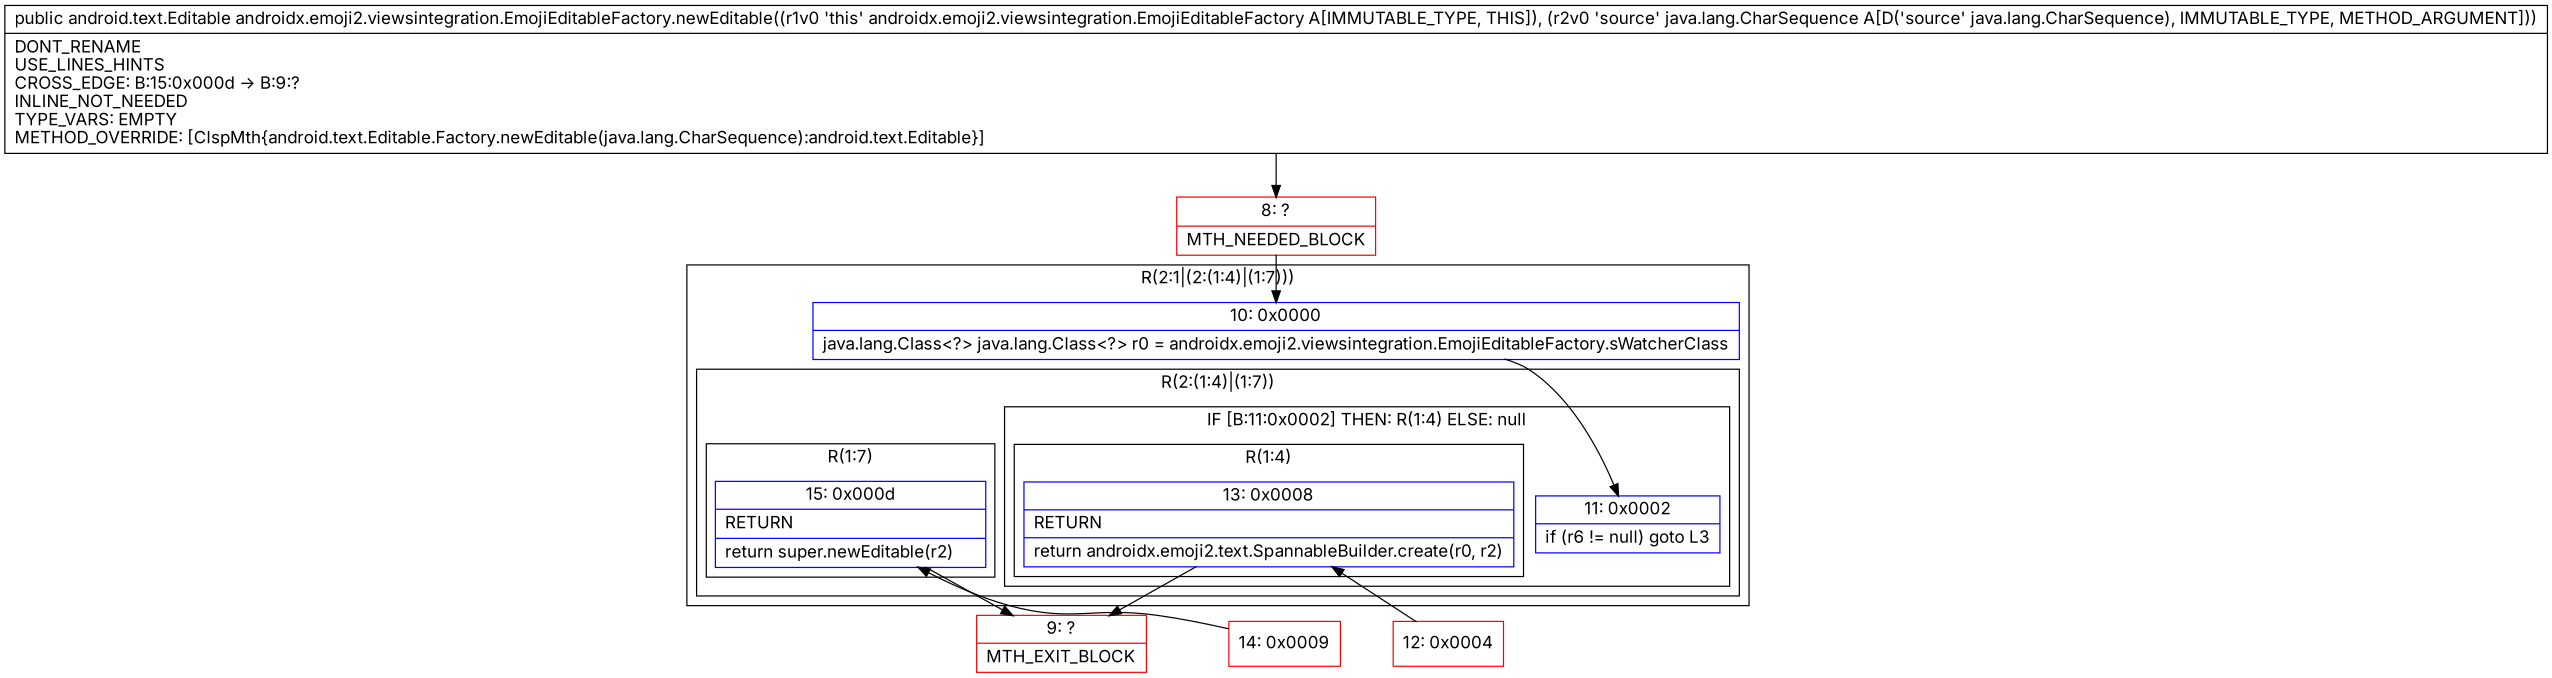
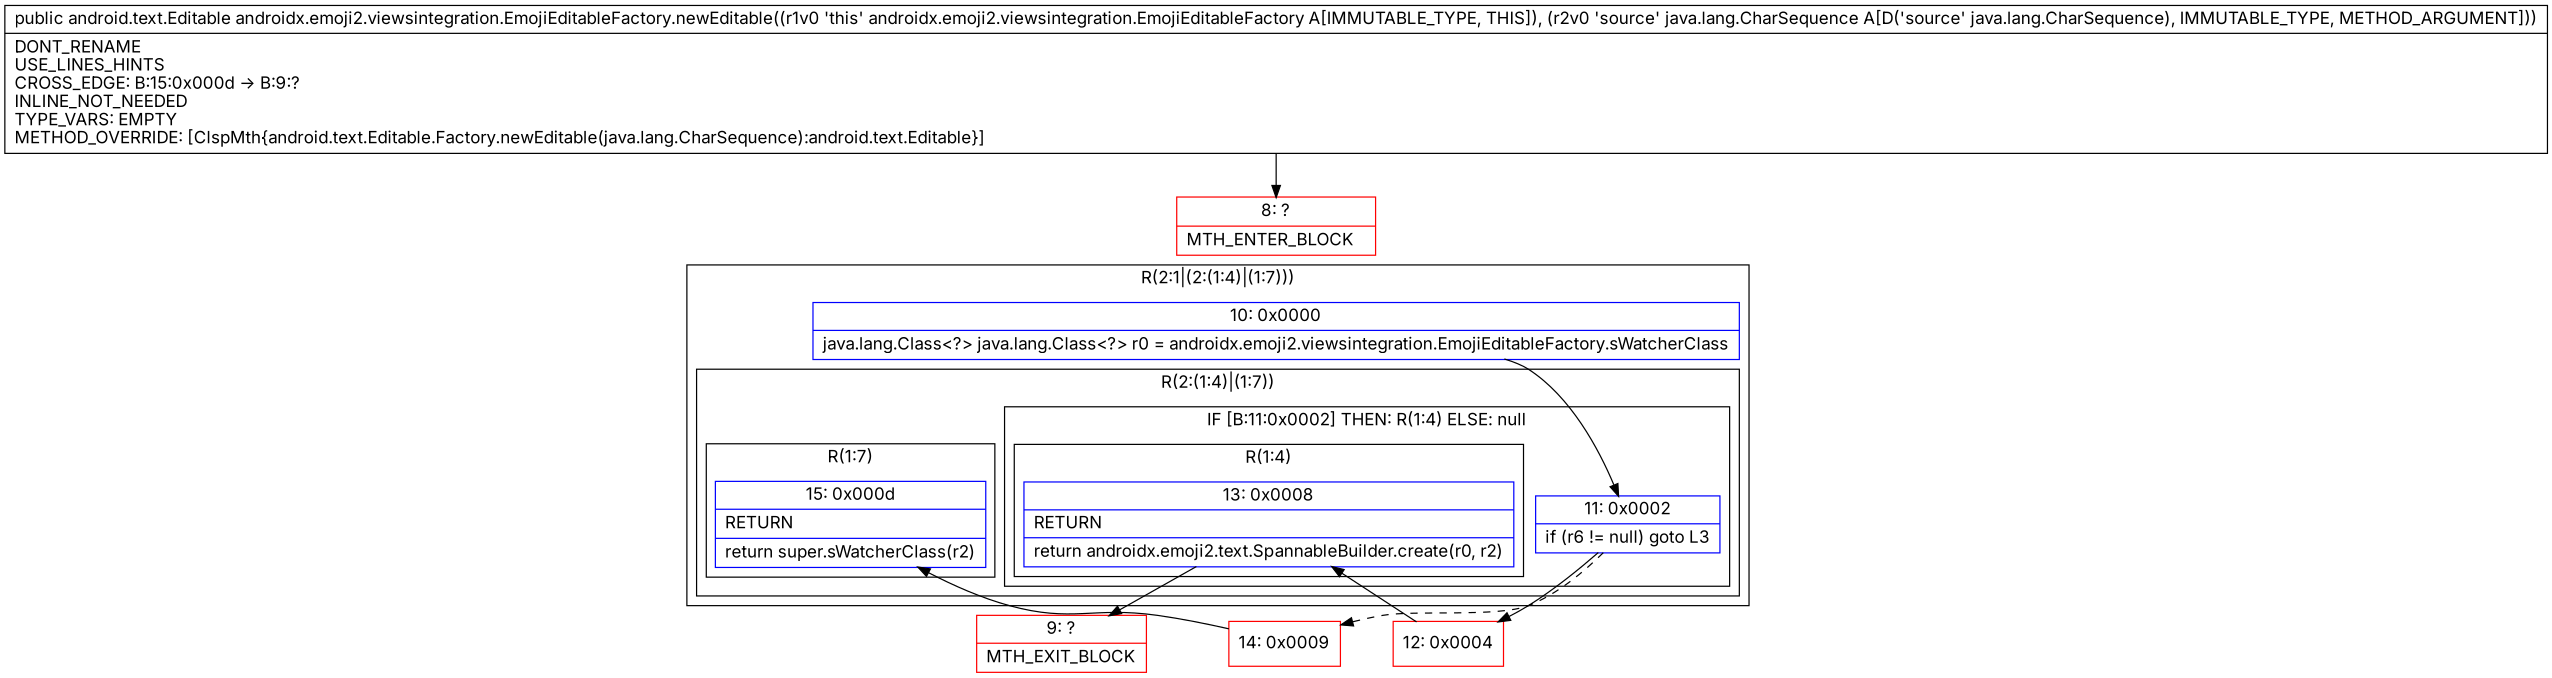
  digraph {
    fontname=Inter
    node [color=blue fontname=Inter shape=record]
    edge [fontname=Inter]
    n1 [label="{13\:\ 0x0008|RETURN\l|return androidx.emoji2.text.SpannableBuilder.create(r0, r2)\l}"]
    n2 [label="{11\:\ 0x0002|if (r6 != null) goto L3\l}"]
-   n3 [label="{15\:\ 0x000d|RETURN\l|return super.newEditable(r2)\l}"]
+   n3 [label="{15\:\ 0x000d|RETURN\l|return super.sWatcherClass(r2)\l}"]
    n4 [label="{10\:\ 0x0000|java.lang.Class\<?\> java.lang.Class\<?\> r0 = androidx.emoji2.viewsintegration.EmojiEditableFactory.sWatcherClass\l}"]
    n5 [color=red label="{9\:\ ?|MTH_EXIT_BLOCK\l}"]
    n6 [color=red label="{12\:\ 0x0004}"]
    n7 [color=red label="{14\:\ 0x0009}"]
-   n8 [color=red label="{8\:\ ?|MTH_NEEDED_BLOCK\l}"]
+   n8 [color=red label="{8\:\ ?|MTH_ENTER_BLOCK\l}"]
    n9 [label="{public android.text.Editable androidx.emoji2.viewsintegration.EmojiEditableFactory.newEditable((r1v0 'this' androidx.emoji2.viewsintegration.EmojiEditableFactory A[IMMUTABLE_TYPE, THIS]), (r2v0 'source' java.lang.CharSequence A[D('source' java.lang.CharSequence), IMMUTABLE_TYPE, METHOD_ARGUMENT]))  | DONT_RENAME\lUSE_LINES_HINTS\lCROSS_EDGE: B:15:0x000d \-\> B:9:?\lINLINE_NOT_NEEDED\lTYPE_VARS: EMPTY\lMETHOD_OVERRIDE: [ClspMth\{android.text.Editable.Factory.newEditable(java.lang.CharSequence):android.text.Editable\}]\l}" color=""]
    subgraph cluster_1 {
      label="R(2:1|(2:(1:4)|(1:7)))"
      n4
      subgraph cluster_2 {
        label="R(2:(1:4)|(1:7))"
        subgraph cluster_3 {
          label="IF [B:11:0x0002] THEN: R(1:4) ELSE: null"
          n2
          subgraph cluster_4 {
            label="R(1:4)"
            n1
          }
        }
        subgraph cluster_5 {
          label="R(1:7)"
          n3
        }
      }
    }
    n1 -> n5
-   n3 -> n5
+   n2 -> n6
+   n2 -> n7 [style=dashed]
    n4 -> n2
    n6 -> n1
    n7 -> n3
-   n8 -> n4
    n9 -> n8
  }
